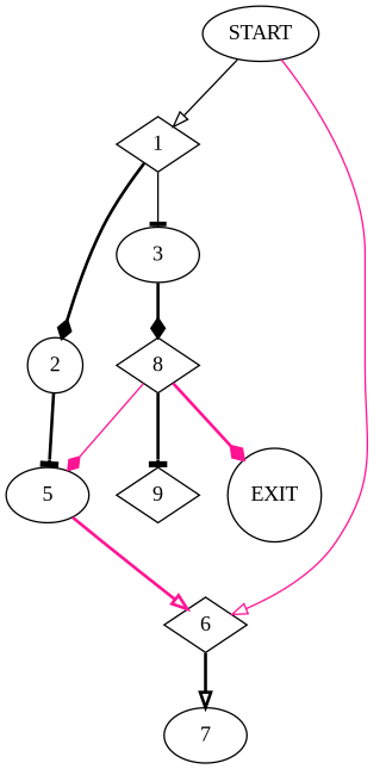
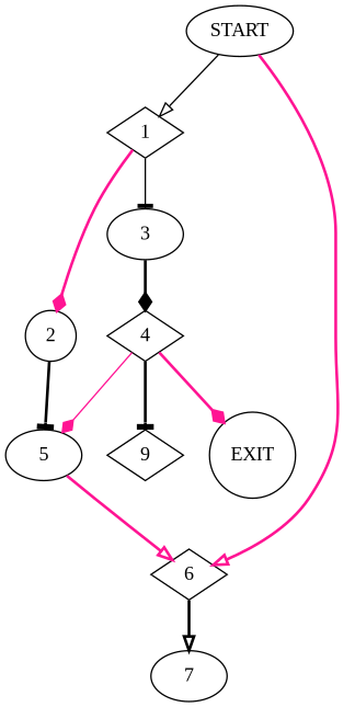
  digraph {
    fontname="Liberation Serif"
    node [fontname="Liberation Serif" shape=ellipse]
    edge [arrowhead=onormal color=black fontname="Liberation Serif" style=bold]
    n1 [label=START]
    1 [shape=diamond]
    6 [shape=diamond]
    2 [shape=circle]
    3
    7
    5
-   4 [shape=diamond label=8]
+   4 [shape=diamond]
    9 [shape=diamond]
    n10 [label=EXIT shape=circle]
    n1 -> 1 [style=solid]
-   n1 -> 6 [color=deeppink style=solid]
-   1 -> 2 [arrowhead=diamond]
+   n1 -> 6 [color=deeppink]
+   1 -> 2 [arrowhead=diamond color=deeppink]
    1 -> 3 [arrowhead=tee style=solid]
    6 -> 7
    2 -> 5 [arrowhead=tee]
    3 -> 4 [arrowhead=diamond]
    5 -> 6 [color=deeppink]
    4 -> 5 [arrowhead=diamond color=deeppink style=solid]
    4 -> 9 [arrowhead=tee tailport=s2]
    4 -> n10 [arrowhead=diamond color=deeppink]
  }
